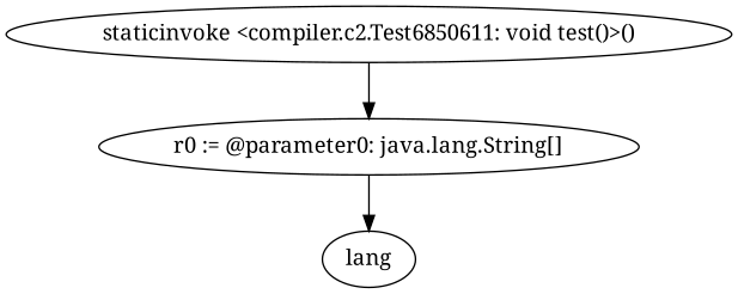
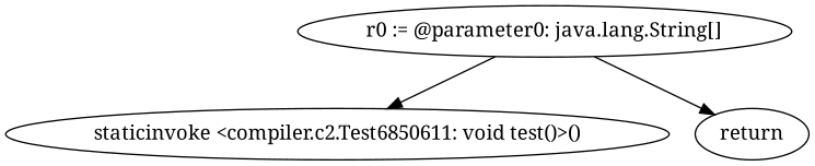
  digraph {
    fontname="Noto Serif"
    node [fontname="Noto Serif"]
    edge [fontname="Noto Serif"]
    "r0 := @parameter0: java.lang.String[]"
    "staticinvoke <compiler.c2.Test6850611: void test()>()"
-   return [label=lang]
-   "staticinvoke <compiler.c2.Test6850611: void test()>()" -> "r0 := @parameter0: java.lang.String[]"
+   return
+   "r0 := @parameter0: java.lang.String[]" -> "staticinvoke <compiler.c2.Test6850611: void test()>()"
    "r0 := @parameter0: java.lang.String[]" -> return
  }
